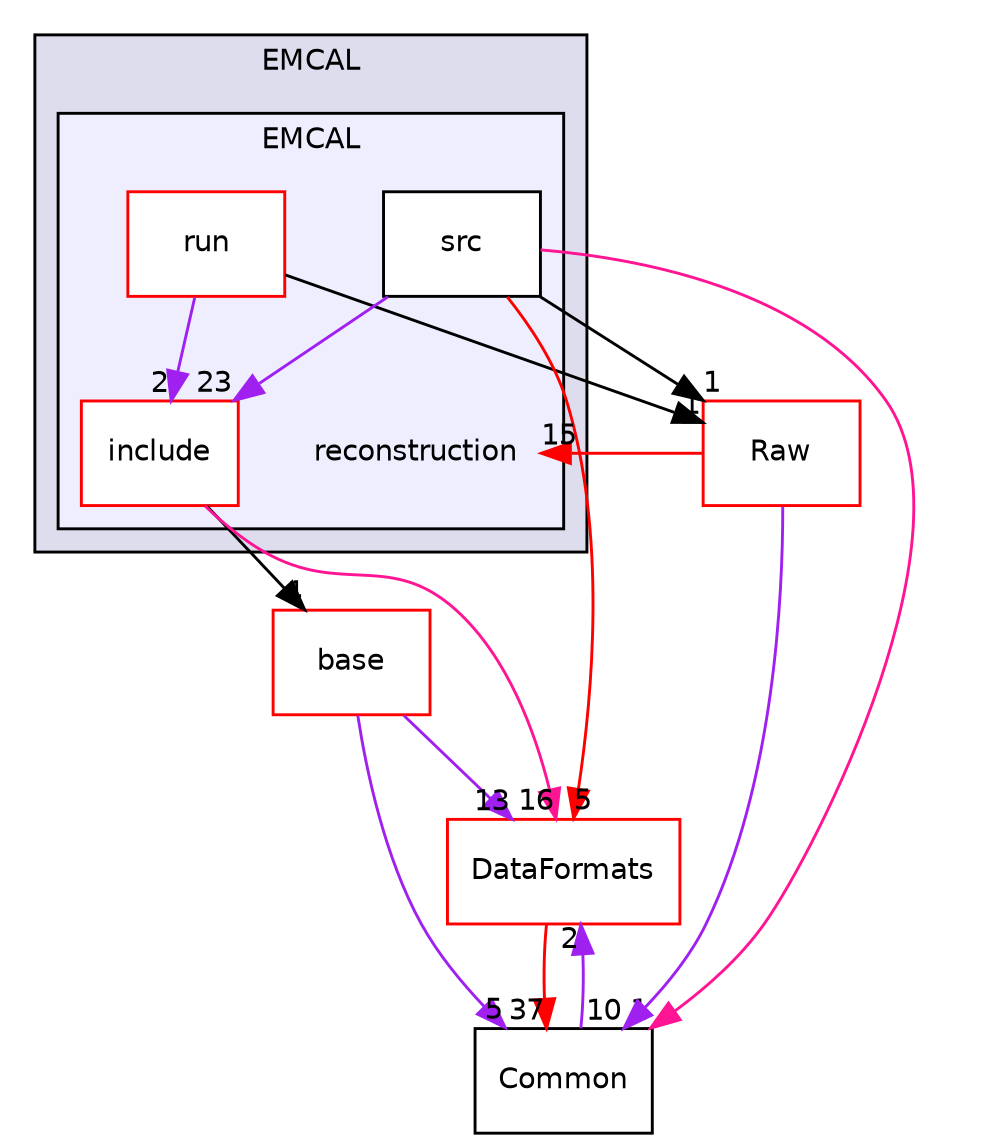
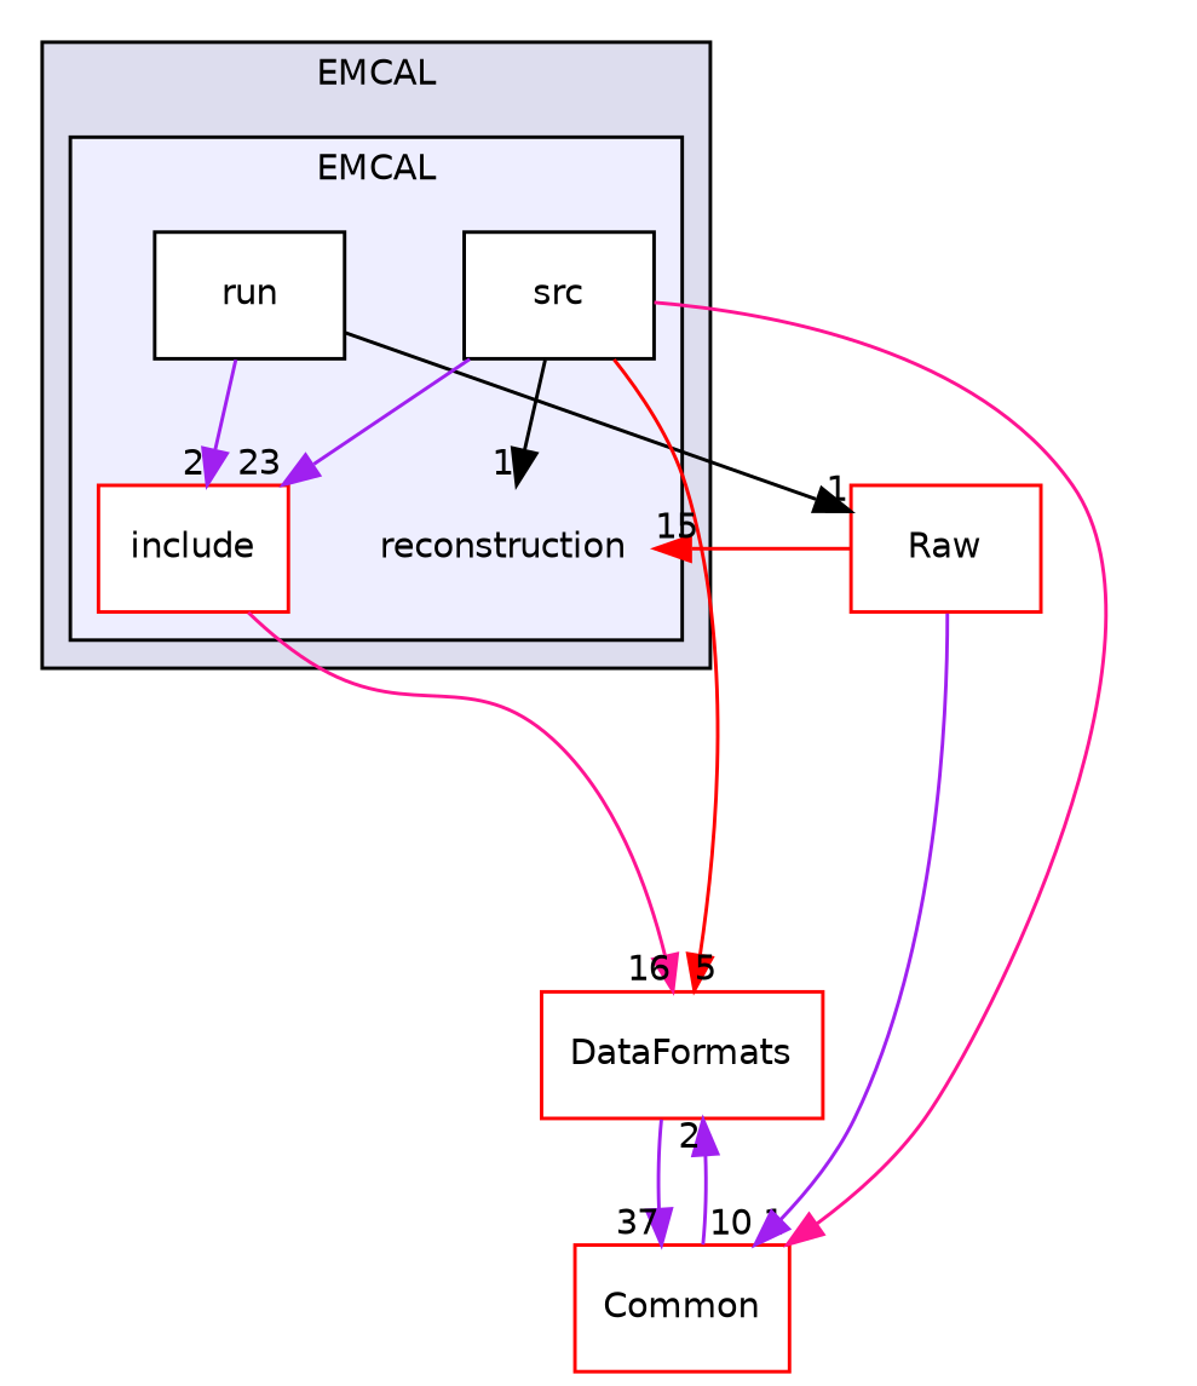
  digraph {
    compound=true
    node [fontname=Helvetica fontsize=10 shape=box color=red]
    edge [color=purple headlabel=1 labeldistance=1.5 labelfontname=Helvetica labelfontsize=10]
    n1 [label=reconstruction shape=plaintext color=""]
    n2 [fillcolor=white label=include style=filled]
-   n3 [fillcolor=white label=run style=filled]
+   n3 [color=black fillcolor=white label=run style=filled]
    n4 [color=black fillcolor=white label=src style=filled]
-   n5 [label=base]
    n6 [label=DataFormats]
    n7 [label=Raw]
-   n8 [color=black label=Common]
+   n8 [label=Common]
    subgraph cluster_1 {
      bgcolor="#ddddee"
      fontname=Helvetica
      fontsize=10
      label=EMCAL
      pencolor=black
      subgraph cluster_2 {
        bgcolor="#eeeeff"
        fontname=Helvetica
        fontsize=10
        label=EMCAL
        pencolor=black
        n1
        n2
        n3
        n4
      }
    }
-   n2 -> n5 [color=black headlabel=4]
    n2 -> n6 [color=deeppink headlabel=16]
    n3 -> n2 [headlabel=2]
    n3 -> n7 [color=black]
    n4 -> n2 [headlabel=23]
    n4 -> n6 [color=red headlabel=5]
-   n4 -> n7 [color=black]
+   n4 -> n1 [color=black]
    n4 -> n8 [color=deeppink]
-   n5 -> n6 [headlabel=13]
-   n5 -> n8 [headlabel=5]
-   n6 -> n8 [color=red headlabel=37]
+   n6 -> n8 [headlabel=37]
    n7 -> n1 [color=red headlabel=15]
    n7 -> n8 [headlabel=10]
    n8 -> n6 [headlabel=2]
  }
